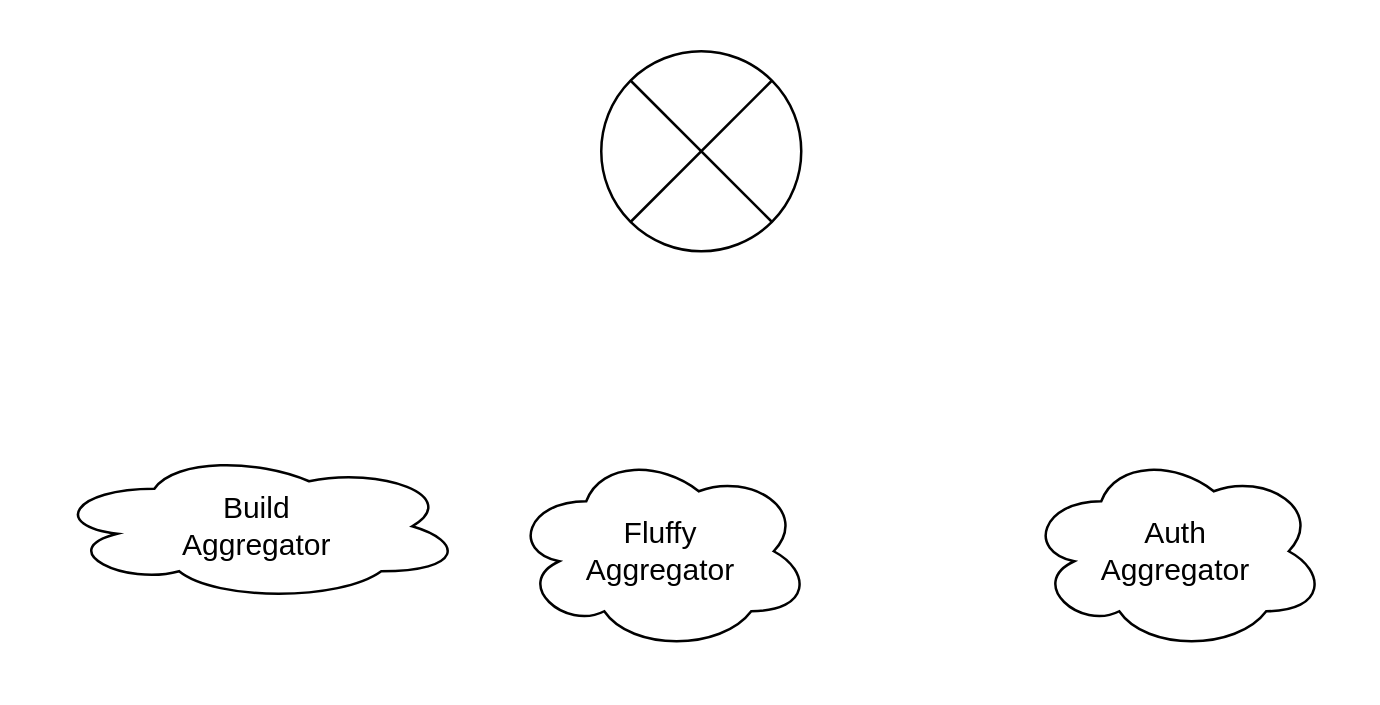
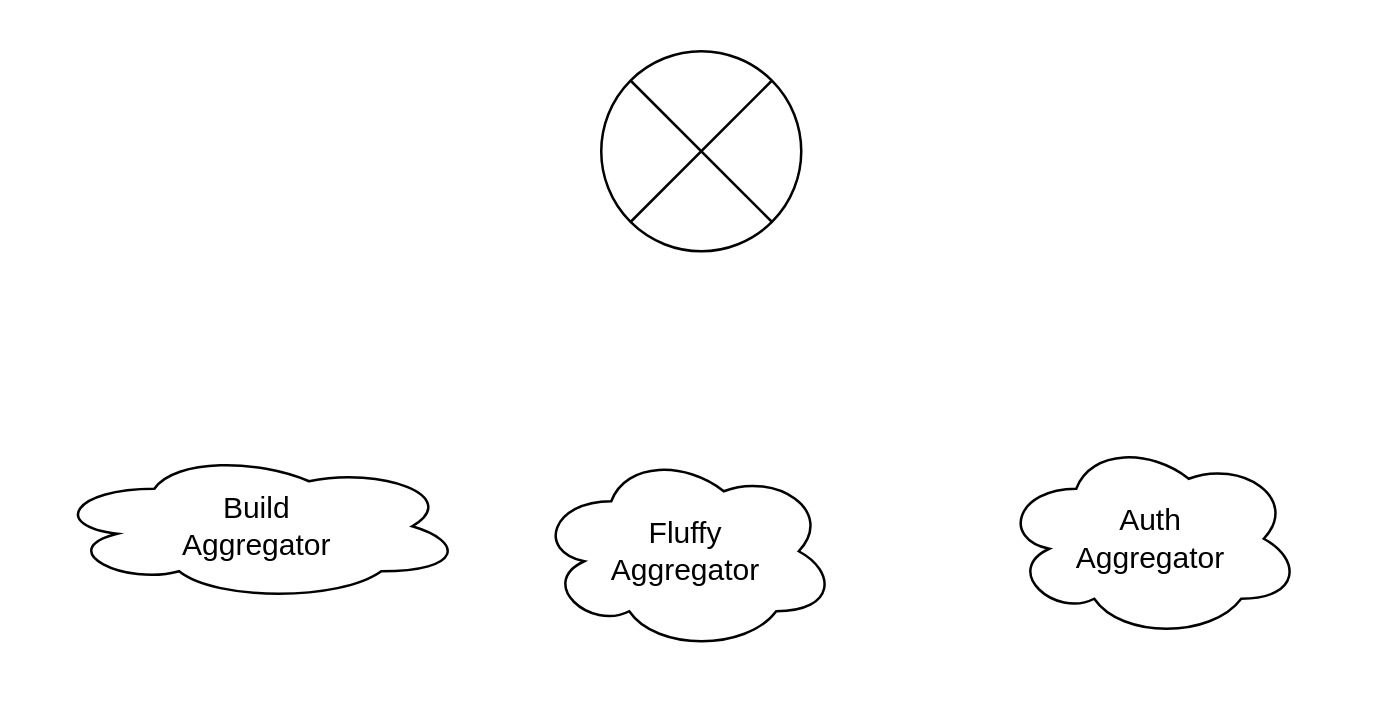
  <mxCell id="0" />
  <mxCell id="1" parent="0" />
- <mxCell id="2" value="Fluffy&lt;br&gt;Aggregator" style="ellipse;shape=cloud;whiteSpace=wrap;html=1;" vertex="1" parent="1"><mxGeometry x="204" y="180" width="120" height="80" as="geometry" /></mxCell>
+ <mxCell id="2" value="Fluffy&lt;br&gt;Aggregator" style="ellipse;shape=cloud;whiteSpace=wrap;html=1;" vertex="1" parent="1"><mxGeometry x="214" y="180" width="120" height="80" as="geometry" /></mxCell>
  <mxCell id="3" value="" style="shape=sumEllipse;perimeter=ellipsePerimeter;whiteSpace=wrap;html=1;backgroundOutline=1;" vertex="1" parent="1"><mxGeometry x="240" y="20" width="80" height="80" as="geometry" /></mxCell>
- <mxCell id="4" value="Auth&lt;br&gt;Aggregator" style="ellipse;shape=cloud;whiteSpace=wrap;html=1;" vertex="1" parent="1"><mxGeometry x="410" y="180" width="120" height="80" as="geometry" /></mxCell>
+ <mxCell id="4" value="Auth&lt;br&gt;Aggregator" style="ellipse;shape=cloud;whiteSpace=wrap;html=1;" vertex="1" parent="1"><mxGeometry x="400" y="175" width="120" height="80" as="geometry" /></mxCell>
  <mxCell id="5" value="Build&lt;br&gt;Aggregator" style="ellipse;shape=cloud;whiteSpace=wrap;html=1;" vertex="1" parent="1"><mxGeometry x="20" y="180" width="165" height="60" as="geometry" /></mxCell>
